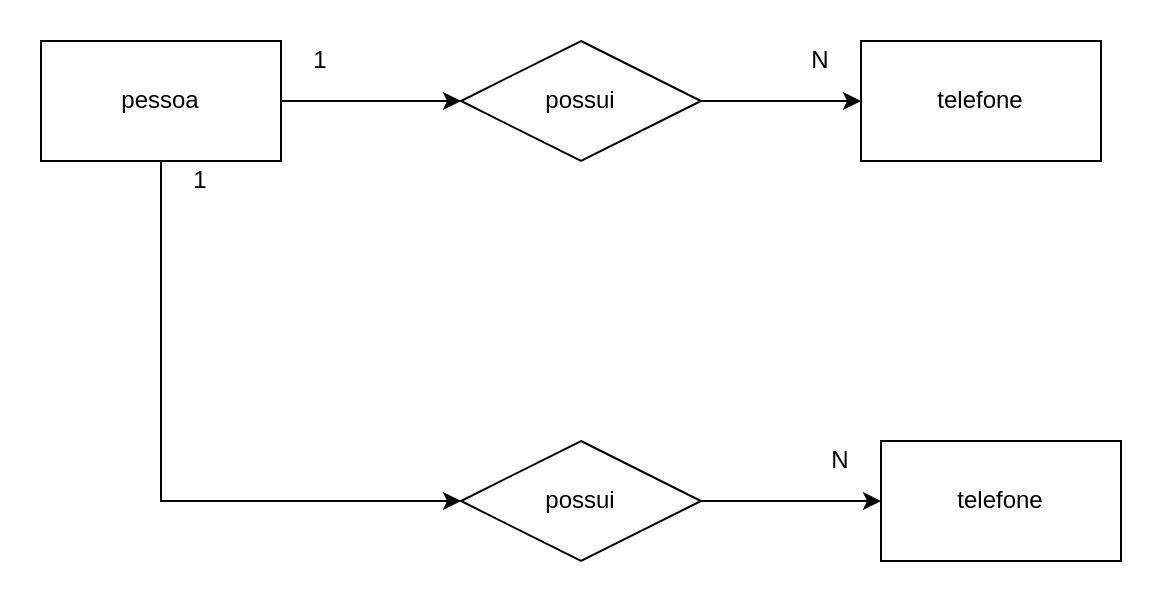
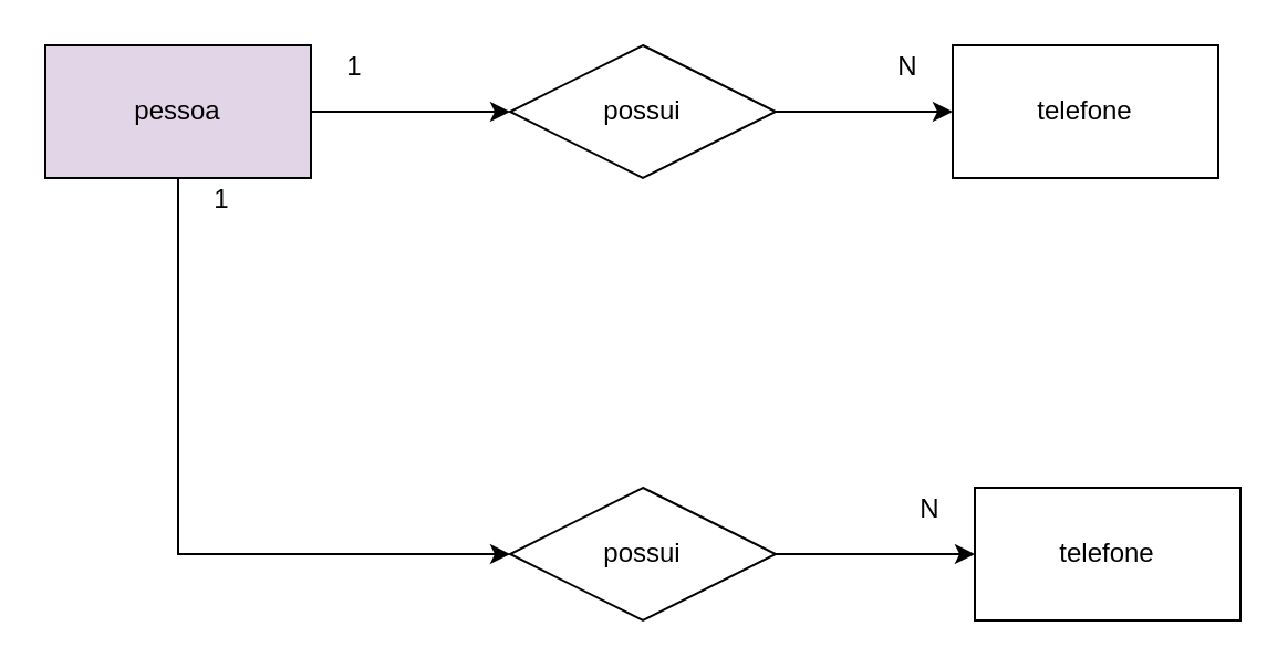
  <mxCell id="0" />
  <mxCell id="1" parent="0" />
  <mxCell id="2" style="edgeStyle=orthogonalEdgeStyle;rounded=0;orthogonalLoop=1;jettySize=auto;html=1;entryX=0;entryY=0.5;entryDx=0;entryDy=0;" edge="1" parent="1" source="4" target="6"><mxGeometry relative="1" as="geometry" /></mxCell>
  <mxCell id="3" style="edgeStyle=orthogonalEdgeStyle;rounded=0;orthogonalLoop=1;jettySize=auto;html=1;entryX=0;entryY=0.5;entryDx=0;entryDy=0;" edge="1" parent="1" source="4" target="9"><mxGeometry relative="1" as="geometry"><Array as="points"><mxPoint x="80" y="250" /></Array></mxGeometry></mxCell>
- <mxCell id="4" value="pessoa" style="rounded=0;whiteSpace=wrap;html=1;" vertex="1" parent="1"><mxGeometry x="20" y="20" width="120" height="60" as="geometry" /></mxCell>
+ <mxCell id="4" value="pessoa" style="rounded=0;whiteSpace=wrap;html=1;fillColor=#e1d5e7;" vertex="1" parent="1"><mxGeometry x="20" y="20" width="120" height="60" as="geometry" /></mxCell>
  <mxCell id="5" style="edgeStyle=orthogonalEdgeStyle;rounded=0;orthogonalLoop=1;jettySize=auto;html=1;entryX=0;entryY=0.5;entryDx=0;entryDy=0;" edge="1" parent="1" source="6" target="7"><mxGeometry relative="1" as="geometry" /></mxCell>
  <mxCell id="6" value="possui" style="shape=rhombus;perimeter=rhombusPerimeter;whiteSpace=wrap;html=1;align=center;" vertex="1" parent="1"><mxGeometry x="230" y="20" width="120" height="60" as="geometry" /></mxCell>
  <mxCell id="7" value="telefone" style="rounded=0;whiteSpace=wrap;html=1;" vertex="1" parent="1"><mxGeometry x="430" y="20" width="120" height="60" as="geometry" /></mxCell>
  <mxCell id="8" style="edgeStyle=orthogonalEdgeStyle;rounded=0;orthogonalLoop=1;jettySize=auto;html=1;exitX=1;exitY=0.5;exitDx=0;exitDy=0;entryX=0;entryY=0.5;entryDx=0;entryDy=0;" edge="1" parent="1" source="9" target="10"><mxGeometry relative="1" as="geometry" /></mxCell>
  <mxCell id="9" value="possui" style="shape=rhombus;perimeter=rhombusPerimeter;whiteSpace=wrap;html=1;align=center;" vertex="1" parent="1"><mxGeometry x="230" y="220" width="120" height="60" as="geometry" /></mxCell>
  <mxCell id="10" value="telefone" style="rounded=0;whiteSpace=wrap;html=1;" vertex="1" parent="1"><mxGeometry x="440" y="220" width="120" height="60" as="geometry" /></mxCell>
  <mxCell id="11" value="1" style="text;html=1;strokeColor=none;fillColor=none;align=center;verticalAlign=middle;whiteSpace=wrap;rounded=0;" vertex="1" parent="1"><mxGeometry x="140" y="20" width="40" height="20" as="geometry" /></mxCell>
  <mxCell id="12" value="1" style="text;html=1;strokeColor=none;fillColor=none;align=center;verticalAlign=middle;whiteSpace=wrap;rounded=0;" vertex="1" parent="1"><mxGeometry x="80" y="80" width="40" height="20" as="geometry" /></mxCell>
  <mxCell id="13" value="N" style="text;html=1;strokeColor=none;fillColor=none;align=center;verticalAlign=middle;whiteSpace=wrap;rounded=0;" vertex="1" parent="1"><mxGeometry x="390" y="20" width="40" height="20" as="geometry" /></mxCell>
  <mxCell id="14" value="N" style="text;html=1;strokeColor=none;fillColor=none;align=center;verticalAlign=middle;whiteSpace=wrap;rounded=0;" vertex="1" parent="1"><mxGeometry x="400" y="220" width="40" height="20" as="geometry" /></mxCell>
